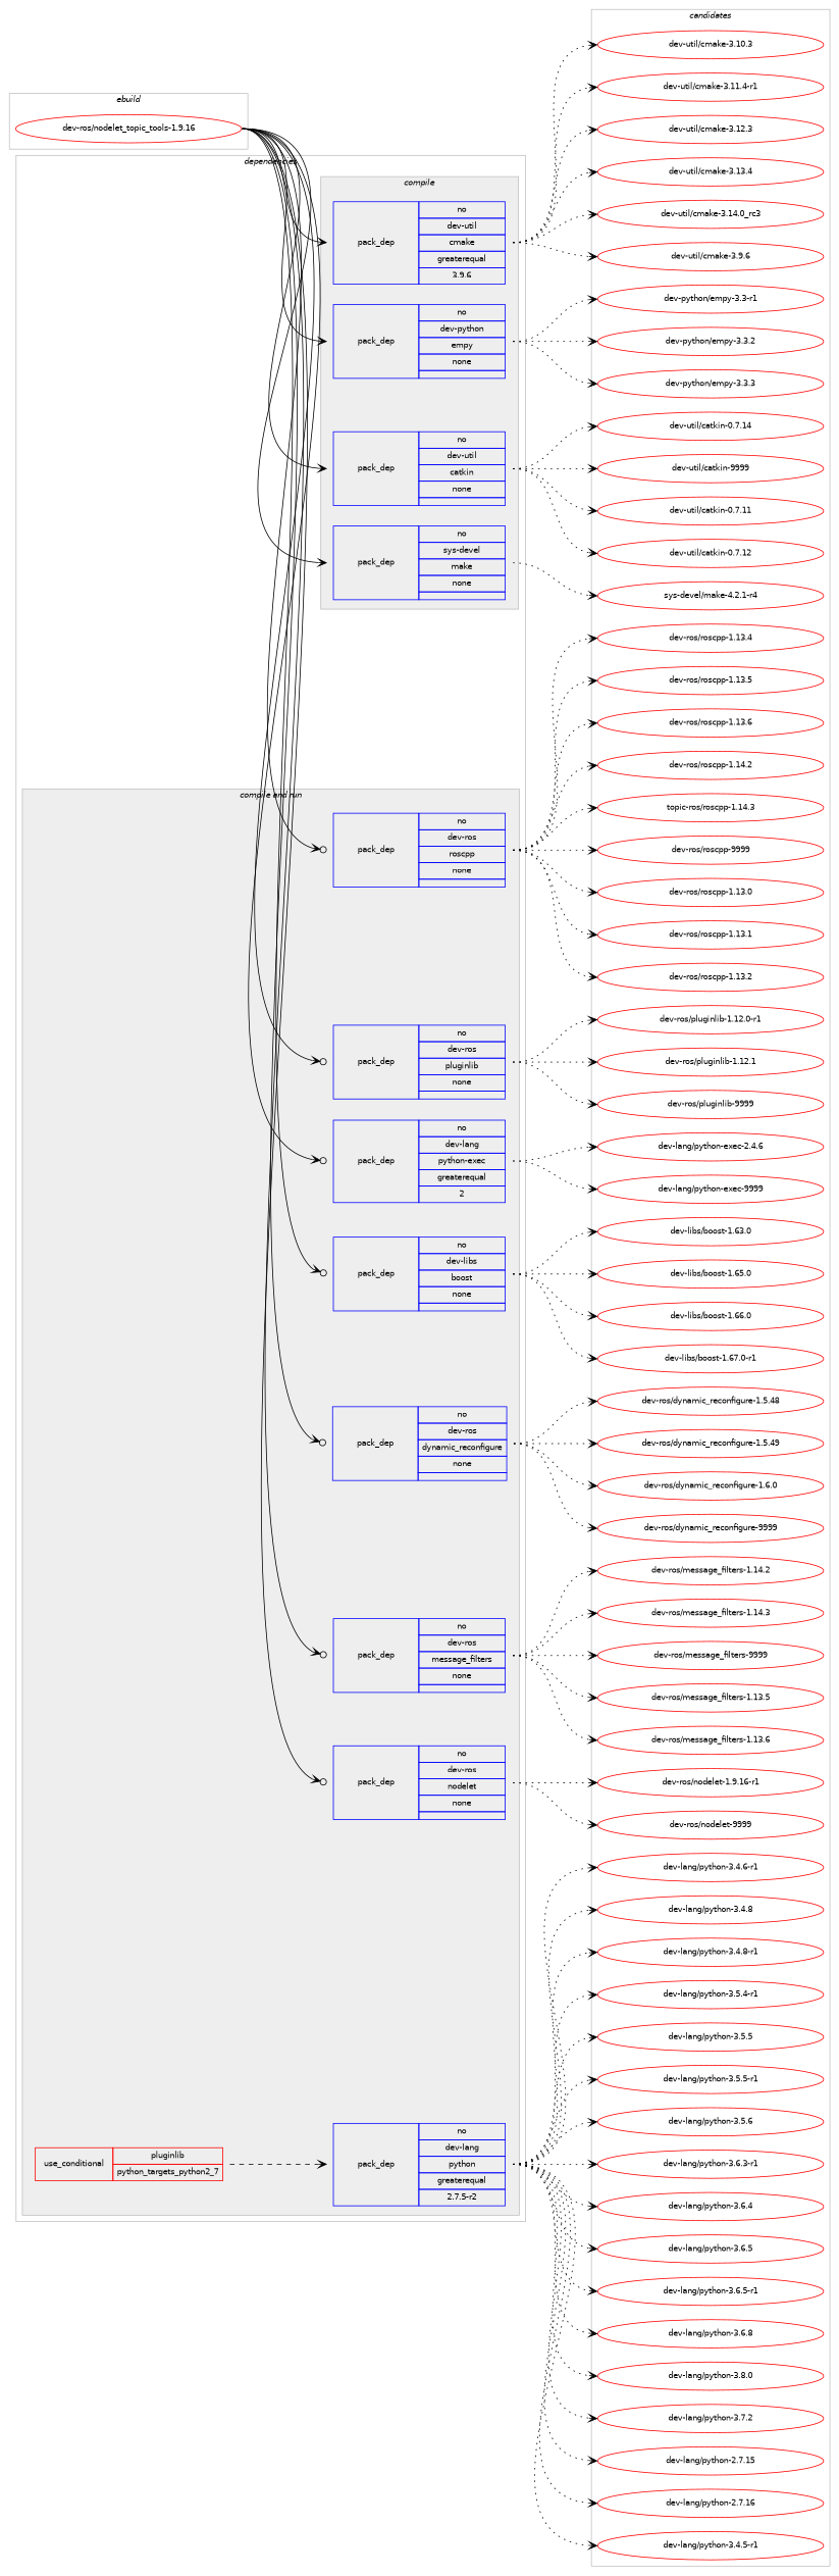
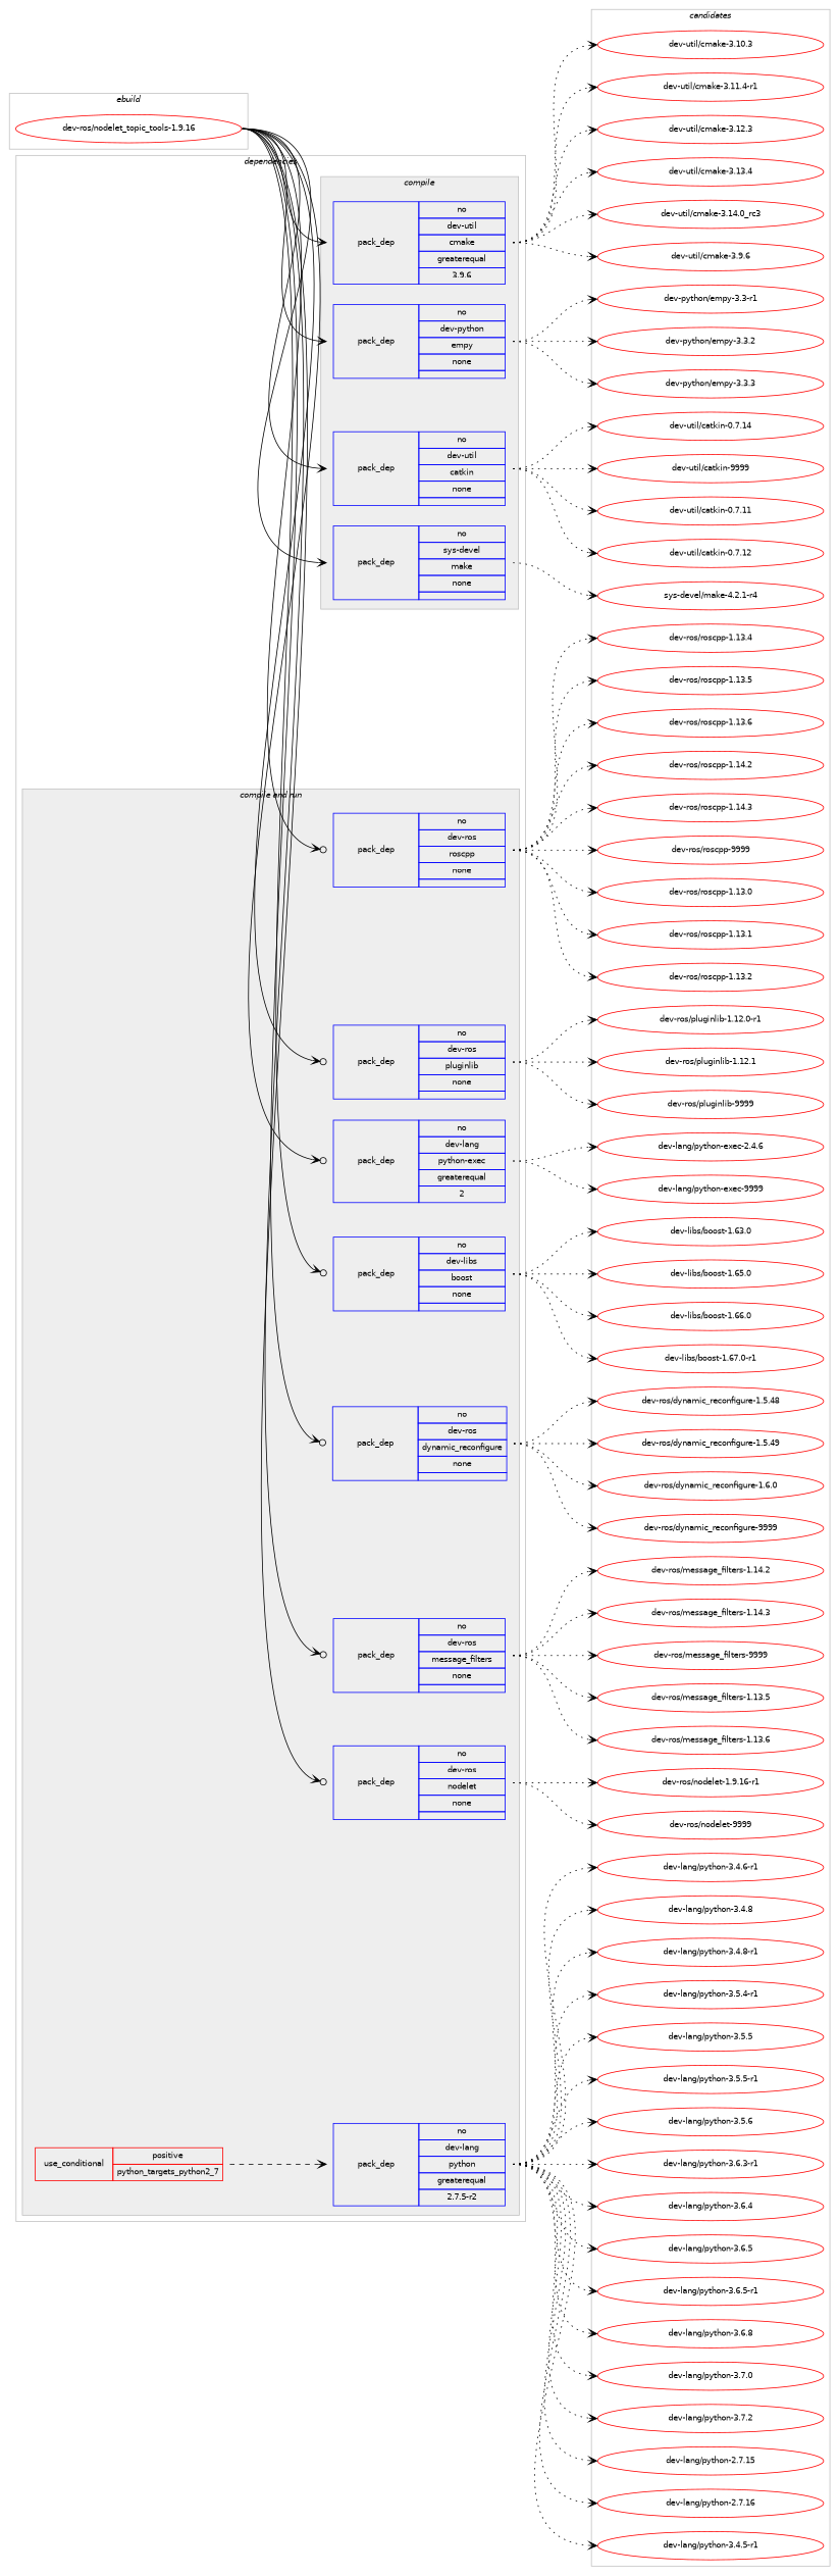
  digraph {
    compound=true
    concentrate=true
    fontname=Helvetica
    fontsize=10
    newrank=true
    rankdir=LR
    ranksep=1.5
    node [color=red fontname=Helvetica fontsize=10]
    edge [arrowhead=vee headport=w style=dotted tailport=e weight=100]
    n1 [label="dev-ros/nodelet_topic_tools-1.9.16" width=4]
    n2 [color=blue label=<<TABLE BORDER="0" CELLBORDER="1" CELLSPACING="0" CELLPADDING="4" WIDTH="220"><TR><TD ROWSPAN="6" CELLPADDING="30">pack_dep</TD></TR><TR><TD WIDTH="110">no</TD></TR><TR><TD>dev-util</TD></TR><TR><TD>cmake</TD></TR><TR><TD>greaterequal</TD></TR><TR><TD>3.9.6</TD></TR></TABLE>> shape=none]
    n3 [color=blue label=<<TABLE BORDER="0" CELLBORDER="1" CELLSPACING="0" CELLPADDING="4" WIDTH="220"><TR><TD ROWSPAN="6" CELLPADDING="30">pack_dep</TD></TR><TR><TD WIDTH="110">no</TD></TR><TR><TD>dev-python</TD></TR><TR><TD>empy</TD></TR><TR><TD>none</TD></TR><TR><TD></TD></TR></TABLE>> shape=none]
    n4 [color=blue label=<<TABLE BORDER="0" CELLBORDER="1" CELLSPACING="0" CELLPADDING="4" WIDTH="220"><TR><TD ROWSPAN="6" CELLPADDING="30">pack_dep</TD></TR><TR><TD WIDTH="110">no</TD></TR><TR><TD>dev-util</TD></TR><TR><TD>catkin</TD></TR><TR><TD>none</TD></TR><TR><TD></TD></TR></TABLE>> shape=none]
    n5 [color=blue label=<<TABLE BORDER="0" CELLBORDER="1" CELLSPACING="0" CELLPADDING="4" WIDTH="220"><TR><TD ROWSPAN="6" CELLPADDING="30">pack_dep</TD></TR><TR><TD WIDTH="110">no</TD></TR><TR><TD>sys-devel</TD></TR><TR><TD>make</TD></TR><TR><TD>none</TD></TR><TR><TD></TD></TR></TABLE>> shape=none]
    n6 [color=blue label=<<TABLE BORDER="0" CELLBORDER="1" CELLSPACING="0" CELLPADDING="4" WIDTH="220"><TR><TD ROWSPAN="6" CELLPADDING="30">pack_dep</TD></TR><TR><TD WIDTH="110">no</TD></TR><TR><TD>dev-lang</TD></TR><TR><TD>python</TD></TR><TR><TD>greaterequal</TD></TR><TR><TD>2.7.5-r2</TD></TR></TABLE>> shape=none]
-   n7 [label=<<TABLE BORDER="0" CELLBORDER="1" CELLSPACING="0" CELLPADDING="4"><TR><TD ROWSPAN="3" CELLPADDING="10">use_conditional</TD></TR><TR><TD>pluginlib</TD></TR><TR><TD>python_targets_python2_7</TD></TR></TABLE>> shape=none]
+   n7 [label=<<TABLE BORDER="0" CELLBORDER="1" CELLSPACING="0" CELLPADDING="4"><TR><TD ROWSPAN="3" CELLPADDING="10">use_conditional</TD></TR><TR><TD>positive</TD></TR><TR><TD>python_targets_python2_7</TD></TR></TABLE>> shape=none]
    n8 [color=blue label=<<TABLE BORDER="0" CELLBORDER="1" CELLSPACING="0" CELLPADDING="4" WIDTH="220"><TR><TD ROWSPAN="6" CELLPADDING="30">pack_dep</TD></TR><TR><TD WIDTH="110">no</TD></TR><TR><TD>dev-ros</TD></TR><TR><TD>pluginlib</TD></TR><TR><TD>none</TD></TR><TR><TD></TD></TR></TABLE>> shape=none]
    n9 [color=blue label=<<TABLE BORDER="0" CELLBORDER="1" CELLSPACING="0" CELLPADDING="4" WIDTH="220"><TR><TD ROWSPAN="6" CELLPADDING="30">pack_dep</TD></TR><TR><TD WIDTH="110">no</TD></TR><TR><TD>dev-lang</TD></TR><TR><TD>python-exec</TD></TR><TR><TD>greaterequal</TD></TR><TR><TD>2</TD></TR></TABLE>> shape=none]
    n10 [color=blue label=<<TABLE BORDER="0" CELLBORDER="1" CELLSPACING="0" CELLPADDING="4" WIDTH="220"><TR><TD ROWSPAN="6" CELLPADDING="30">pack_dep</TD></TR><TR><TD WIDTH="110">no</TD></TR><TR><TD>dev-libs</TD></TR><TR><TD>boost</TD></TR><TR><TD>none</TD></TR><TR><TD></TD></TR></TABLE>> shape=none]
    n11 [color=blue label=<<TABLE BORDER="0" CELLBORDER="1" CELLSPACING="0" CELLPADDING="4" WIDTH="220"><TR><TD ROWSPAN="6" CELLPADDING="30">pack_dep</TD></TR><TR><TD WIDTH="110">no</TD></TR><TR><TD>dev-ros</TD></TR><TR><TD>dynamic_reconfigure</TD></TR><TR><TD>none</TD></TR><TR><TD></TD></TR></TABLE>> shape=none]
    n12 [color=blue label=<<TABLE BORDER="0" CELLBORDER="1" CELLSPACING="0" CELLPADDING="4" WIDTH="220"><TR><TD ROWSPAN="6" CELLPADDING="30">pack_dep</TD></TR><TR><TD WIDTH="110">no</TD></TR><TR><TD>dev-ros</TD></TR><TR><TD>message_filters</TD></TR><TR><TD>none</TD></TR><TR><TD></TD></TR></TABLE>> shape=none]
    n13 [color=blue label=<<TABLE BORDER="0" CELLBORDER="1" CELLSPACING="0" CELLPADDING="4" WIDTH="220"><TR><TD ROWSPAN="6" CELLPADDING="30">pack_dep</TD></TR><TR><TD WIDTH="110">no</TD></TR><TR><TD>dev-ros</TD></TR><TR><TD>nodelet</TD></TR><TR><TD>none</TD></TR><TR><TD></TD></TR></TABLE>> shape=none]
    n14 [color=blue label=<<TABLE BORDER="0" CELLBORDER="1" CELLSPACING="0" CELLPADDING="4" WIDTH="220"><TR><TD ROWSPAN="6" CELLPADDING="30">pack_dep</TD></TR><TR><TD WIDTH="110">no</TD></TR><TR><TD>dev-ros</TD></TR><TR><TD>roscpp</TD></TR><TR><TD>none</TD></TR><TR><TD></TD></TR></TABLE>> shape=none]
    n15 [label="dev-python/empy-3.3-r1" width=4]
    n16 [label="dev-python/empy-3.3.2" width=4]
    n17 [label="dev-python/empy-3.3.3" width=4]
    n18 [label="dev-util/catkin-0.7.11" width=4]
    n19 [label="dev-util/catkin-0.7.12" width=4]
    n20 [label="dev-util/catkin-0.7.14" width=4]
    n21 [label="dev-util/catkin-9999" width=4]
    n22 [label="dev-util/cmake-3.10.3" width=4]
    n23 [label="dev-util/cmake-3.11.4-r1" width=4]
    n24 [label="dev-util/cmake-3.12.3" width=4]
    n25 [label="dev-util/cmake-3.13.4" width=4]
    n26 [label="dev-util/cmake-3.14.0_rc3" width=4]
    n27 [label="dev-util/cmake-3.9.6" width=4]
    n28 [label="sys-devel/make-4.2.1-r4" width=4]
    n29 [label="dev-lang/python-2.7.15" width=4]
    n30 [label="dev-lang/python-2.7.16" width=4]
    n31 [label="dev-lang/python-3.4.5-r1" width=4]
    n32 [label="dev-lang/python-3.4.6-r1" width=4]
    n33 [label="dev-lang/python-3.4.8" width=4]
    n34 [label="dev-lang/python-3.4.8-r1" width=4]
    n35 [label="dev-lang/python-3.5.4-r1" width=4]
    n36 [label="dev-lang/python-3.5.5" width=4]
    n37 [label="dev-lang/python-3.5.5-r1" width=4]
    n38 [label="dev-lang/python-3.5.6" width=4]
    n39 [label="dev-lang/python-3.6.3-r1" width=4]
    n40 [label="dev-lang/python-3.6.4" width=4]
    n41 [label="dev-lang/python-3.6.5" width=4]
    n42 [label="dev-lang/python-3.6.5-r1" width=4]
    n43 [label="dev-lang/python-3.6.8" width=4]
-   n44 [label="dev-lang/python-3.8.0" width=4]
+   n44 [label="dev-lang/python-3.7.0" width=4]
    n45 [label="dev-lang/python-3.7.2" width=4]
    n46 [label="dev-lang/python-exec-2.4.6" width=4]
    n47 [label="dev-lang/python-exec-9999" width=4]
    n48 [label="dev-libs/boost-1.63.0" width=4]
    n49 [label="dev-libs/boost-1.65.0" width=4]
    n50 [label="dev-libs/boost-1.66.0" width=4]
    n51 [label="dev-libs/boost-1.67.0-r1" width=4]
    n52 [label="dev-ros/dynamic_reconfigure-1.5.48" width=4]
    n53 [label="dev-ros/dynamic_reconfigure-1.5.49" width=4]
    n54 [label="dev-ros/dynamic_reconfigure-1.6.0" width=4]
    n55 [label="dev-ros/dynamic_reconfigure-9999" width=4]
    n56 [label="dev-ros/message_filters-1.13.5" width=4]
    n57 [label="dev-ros/message_filters-1.13.6" width=4]
    n58 [label="dev-ros/message_filters-1.14.2" width=4]
    n59 [label="dev-ros/message_filters-1.14.3" width=4]
    n60 [label="dev-ros/message_filters-9999" width=4]
    n61 [label="dev-ros/nodelet-1.9.16-r1" width=4]
    n62 [label="dev-ros/nodelet-9999" width=4]
    n63 [label="dev-ros/pluginlib-1.12.0-r1" width=4]
    n64 [label="dev-ros/pluginlib-1.12.1" width=4]
    n65 [label="dev-ros/pluginlib-9999" width=4]
    n66 [label="dev-ros/roscpp-1.13.0" width=4]
    n67 [label="dev-ros/roscpp-1.13.1" width=4]
    n68 [label="dev-ros/roscpp-1.13.2" width=4]
    n69 [label="dev-ros/roscpp-1.13.4" width=4]
    n70 [label="dev-ros/roscpp-1.13.5" width=4]
    n71 [label="dev-ros/roscpp-1.13.6" width=4]
    n72 [label="dev-ros/roscpp-1.14.2" width=4]
-   n73 [label="topic-ros/roscpp-1.14.3" width=4]
+   n73 [label="dev-ros/roscpp-1.14.3" width=4]
    n74 [label="dev-ros/roscpp-9999" width=4]
    subgraph cluster_1 {
      color=gray
      label=<<i>ebuild</i>>
      rank=same
      n1
    }
    subgraph cluster_2 {
      color=gray
      label=<<i>dependencies</i>>
      subgraph cluster_3 {
        color=gray
        fillcolor="#eeeeee"
        label=<<i>compile</i>>
        style=filled
        subgraph sub_4 {
          color=gray
          fillcolor="#eeeeee"
          label=<<i>compile</i>>
          style=filled
          n2
        }
        subgraph sub_5 {
          color=gray
          fillcolor="#eeeeee"
          label=<<i>compile</i>>
          style=filled
          n3
        }
        subgraph sub_6 {
          color=gray
          fillcolor="#eeeeee"
          label=<<i>compile</i>>
          style=filled
          n4
        }
        subgraph sub_7 {
          color=gray
          fillcolor="#eeeeee"
          label=<<i>compile</i>>
          style=filled
          n5
        }
      }
      subgraph cluster_8 {
        color=gray
        fillcolor="#eeeeee"
        label=<<i>compile and run</i>>
        style=filled
        subgraph sub_9 {
          color=gray
          fillcolor="#eeeeee"
          label=<<i>compile and run</i>>
          style=filled
          n7
          subgraph sub_10 {
            color=gray
            fillcolor="#eeeeee"
            label=<<i>compile and run</i>>
            style=filled
            n6
          }
        }
        subgraph sub_11 {
          color=gray
          fillcolor="#eeeeee"
          label=<<i>compile and run</i>>
          style=filled
          n8
        }
        subgraph sub_12 {
          color=gray
          fillcolor="#eeeeee"
          label=<<i>compile and run</i>>
          style=filled
          n9
        }
        subgraph sub_13 {
          color=gray
          fillcolor="#eeeeee"
          label=<<i>compile and run</i>>
          style=filled
          n10
        }
        subgraph sub_14 {
          color=gray
          fillcolor="#eeeeee"
          label=<<i>compile and run</i>>
          style=filled
          n11
        }
        subgraph sub_15 {
          color=gray
          fillcolor="#eeeeee"
          label=<<i>compile and run</i>>
          style=filled
          n12
        }
        subgraph sub_16 {
          color=gray
          fillcolor="#eeeeee"
          label=<<i>compile and run</i>>
          style=filled
          n13
        }
        subgraph sub_17 {
          color=gray
          fillcolor="#eeeeee"
          label=<<i>compile and run</i>>
          style=filled
          n14
        }
      }
      subgraph cluster_18 {
        color=gray
        fillcolor="#eeeeee"
        label=<<i>run</i>>
        style=filled
      }
    }
    subgraph cluster_19 {
      color=gray
      label=<<i>candidates</i>>
      rank=same
      subgraph sub_20 {
        color=black
        label=<<i>candidates</i>>
        nodesep=1
        rank=same
        n15
        n16
        n17
      }
      subgraph sub_21 {
        color=black
        label=<<i>candidates</i>>
        nodesep=1
        rank=same
        n18
        n19
        n20
        n21
      }
      subgraph sub_22 {
        color=black
        label=<<i>candidates</i>>
        nodesep=1
        rank=same
        n22
        n23
        n24
        n25
        n26
        n27
      }
      subgraph sub_23 {
        color=black
        label=<<i>candidates</i>>
        nodesep=1
        rank=same
        n28
      }
      subgraph sub_24 {
        color=black
        label=<<i>candidates</i>>
        nodesep=1
        rank=same
        n29
        n30
        n31
        n32
        n33
        n34
        n35
        n36
        n37
        n38
        n39
        n40
        n41
        n42
        n43
        n44
        n45
      }
      subgraph sub_25 {
        color=black
        label=<<i>candidates</i>>
        nodesep=1
        rank=same
        n46
        n47
      }
      subgraph sub_26 {
        color=black
        label=<<i>candidates</i>>
        nodesep=1
        rank=same
        n48
        n49
        n50
        n51
      }
      subgraph sub_27 {
        color=black
        label=<<i>candidates</i>>
        nodesep=1
        rank=same
        n52
        n53
        n54
        n55
      }
      subgraph sub_28 {
        color=black
        label=<<i>candidates</i>>
        nodesep=1
        rank=same
        n56
        n57
        n58
        n59
        n60
      }
      subgraph sub_29 {
        color=black
        label=<<i>candidates</i>>
        nodesep=1
        rank=same
        n61
        n62
      }
      subgraph sub_30 {
        color=black
        label=<<i>candidates</i>>
        nodesep=1
        rank=same
        n63
        n64
        n65
      }
      subgraph sub_31 {
        color=black
        label=<<i>candidates</i>>
        nodesep=1
        rank=same
        n66
        n67
        n68
        n69
        n70
        n71
        n72
        n73
        n74
      }
    }
    n1 -> n2 [style=solid weight=20]
    n1 -> n3 [style=solid weight=20]
    n1 -> n4 [style=solid weight=20]
    n1 -> n5 [style=solid weight=20]
    n1 -> n8 [arrowhead=odotvee style=solid weight=20]
    n1 -> n9 [arrowhead=odotvee style=solid weight=20]
    n1 -> n10 [arrowhead=odotvee style=solid weight=20]
    n1 -> n11 [arrowhead=odotvee style=solid weight=20]
    n1 -> n12 [arrowhead=odotvee style=solid weight=20]
    n1 -> n13 [arrowhead=odotvee style=solid weight=20]
    n1 -> n14 [arrowhead=odotvee style=solid weight=20]
    n2 -> n22
    n2 -> n23
    n2 -> n24
    n2 -> n25
    n2 -> n26
    n2 -> n27
    n3 -> n15
    n3 -> n16
    n3 -> n17
    n4 -> n18
    n4 -> n19
    n4 -> n20
    n4 -> n21
    n5 -> n28
    n6 -> n29
    n6 -> n30
    n6 -> n31
    n6 -> n32
    n6 -> n33
    n6 -> n34
    n6 -> n35
    n6 -> n36
    n6 -> n37
    n6 -> n38
    n6 -> n39
    n6 -> n40
    n6 -> n41
    n6 -> n42
    n6 -> n43
    n6 -> n44
    n6 -> n45
    n7 -> n6 [style=dashed weight=20]
    n8 -> n63
    n8 -> n64
    n8 -> n65
    n9 -> n46
    n9 -> n47
    n10 -> n48
    n10 -> n49
    n10 -> n50
    n10 -> n51
    n11 -> n52
    n11 -> n53
    n11 -> n54
    n11 -> n55
    n12 -> n56
    n12 -> n57
    n12 -> n58
    n12 -> n59
    n12 -> n60
    n13 -> n61
    n13 -> n62
    n14 -> n66
    n14 -> n67
    n14 -> n68
    n14 -> n69
    n14 -> n70
    n14 -> n71
    n14 -> n72
    n14 -> n73
    n14 -> n74
  }
